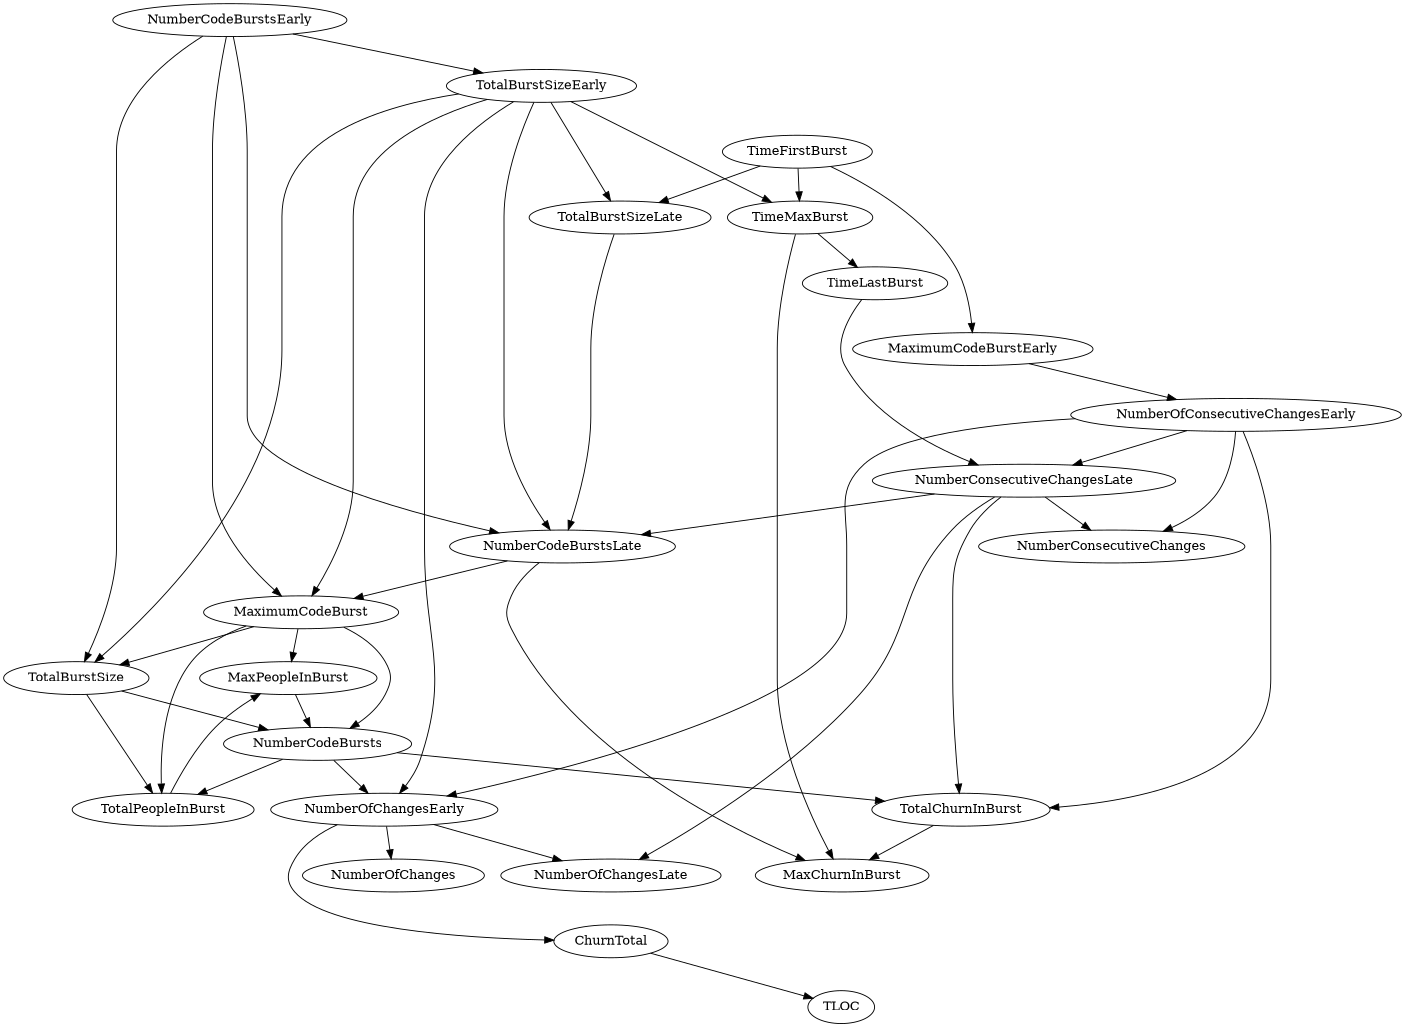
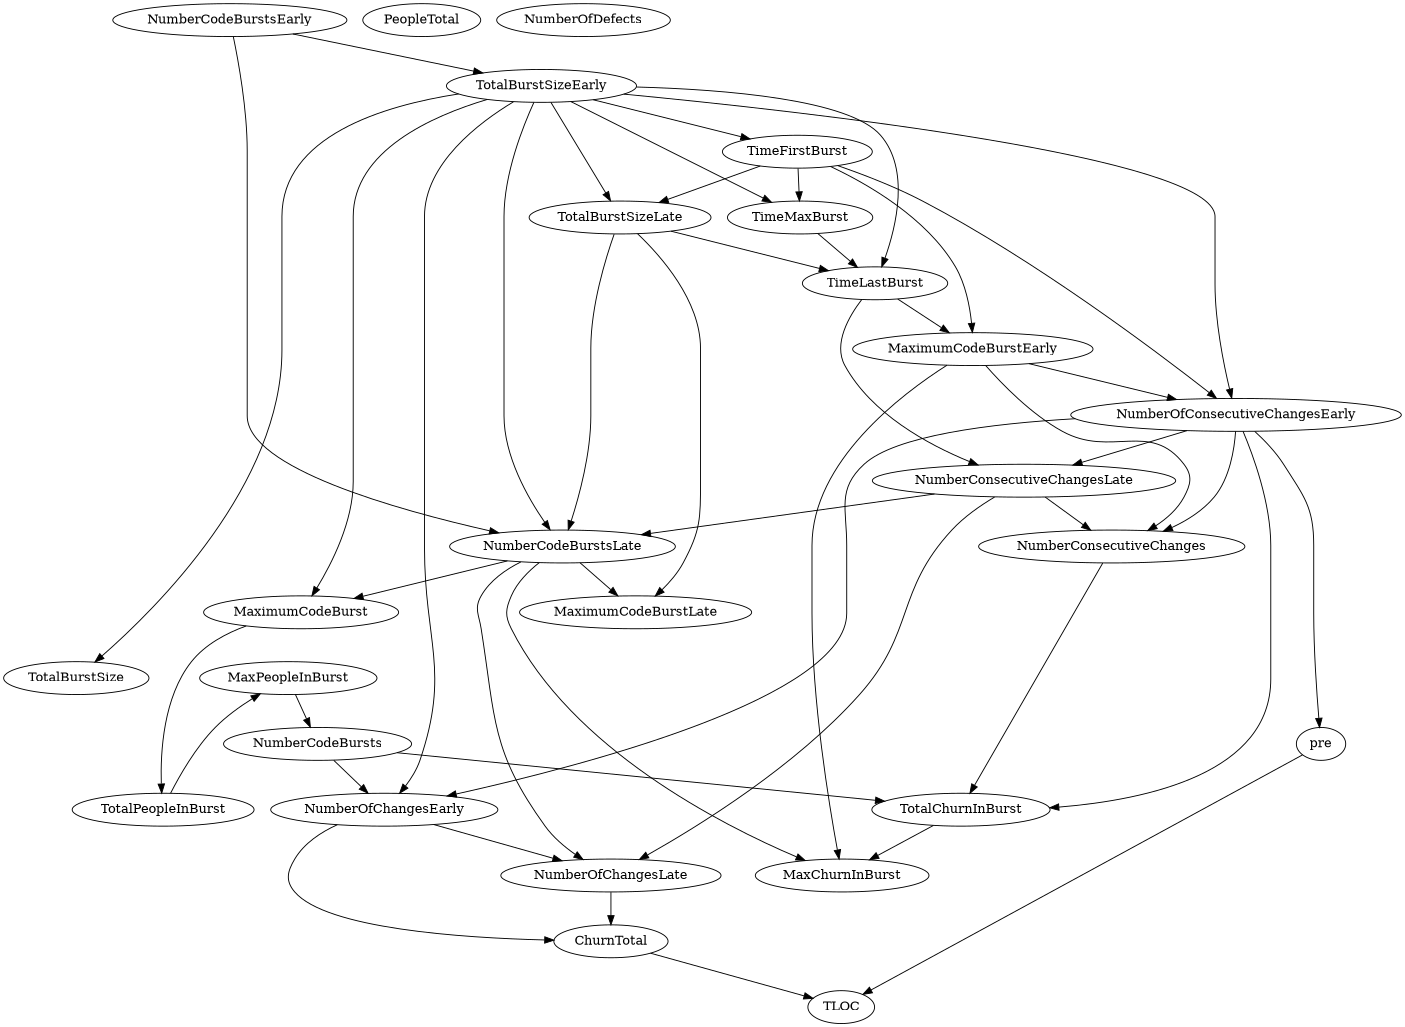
  digraph {
    MaxPeopleInBurst
    NumberCodeBursts
    NumberOfChangesEarly
    TotalChurnInBurst
    TotalPeopleInBurst
    TotalBurstSizeLate
+   MaximumCodeBurstLate
    NumberCodeBurstsLate
    TimeLastBurst
    NumberOfChangesLate
    MaxChurnInBurst
    MaximumCodeBurst
    MaximumCodeBurstEarly
    NumberOfConsecutiveChangesEarly
    NumberConsecutiveChanges
    NumberConsecutiveChangesLate
    ChurnTotal
    TotalBurstSize
    TLOC
-   NumberOfChanges
+   pre
    NumberCodeBurstsEarly
    TotalBurstSizeEarly
    TimeFirstBurst
    TimeMaxBurst
+   PeopleTotal
+   NumberOfDefects
    MaxPeopleInBurst -> NumberCodeBursts
    NumberCodeBursts -> NumberOfChangesEarly
    NumberCodeBursts -> TotalChurnInBurst
-   NumberCodeBursts -> TotalPeopleInBurst
    NumberOfChangesEarly -> NumberOfChangesLate
    NumberOfChangesEarly -> ChurnTotal
-   NumberOfChangesEarly -> NumberOfChanges
    TotalChurnInBurst -> MaxChurnInBurst
    TotalPeopleInBurst -> MaxPeopleInBurst
+   TotalBurstSizeLate -> MaximumCodeBurstLate
    TotalBurstSizeLate -> NumberCodeBurstsLate
+   TotalBurstSizeLate -> TimeLastBurst
+   NumberCodeBurstsLate -> MaximumCodeBurstLate
+   NumberCodeBurstsLate -> NumberOfChangesLate
    NumberCodeBurstsLate -> MaxChurnInBurst
    NumberCodeBurstsLate -> MaximumCodeBurst
+   TimeLastBurst -> MaximumCodeBurstEarly
    TimeLastBurst -> NumberConsecutiveChangesLate
-   MaximumCodeBurst -> MaxPeopleInBurst
-   MaximumCodeBurst -> NumberCodeBursts
+   NumberOfChangesLate -> ChurnTotal
    MaximumCodeBurst -> TotalPeopleInBurst
-   MaximumCodeBurst -> TotalBurstSize
-   TimeMaxBurst -> MaxChurnInBurst
+   MaximumCodeBurstEarly -> MaxChurnInBurst
    MaximumCodeBurstEarly -> NumberOfConsecutiveChangesEarly
+   MaximumCodeBurstEarly -> NumberConsecutiveChanges
    NumberOfConsecutiveChangesEarly -> NumberOfChangesEarly
    NumberOfConsecutiveChangesEarly -> TotalChurnInBurst
    NumberOfConsecutiveChangesEarly -> NumberConsecutiveChanges
    NumberOfConsecutiveChangesEarly -> NumberConsecutiveChangesLate
-   NumberConsecutiveChangesLate -> TotalChurnInBurst
+   NumberOfConsecutiveChangesEarly -> pre
+   NumberConsecutiveChanges -> TotalChurnInBurst
    NumberConsecutiveChangesLate -> NumberCodeBurstsLate
    NumberConsecutiveChangesLate -> NumberOfChangesLate
    NumberConsecutiveChangesLate -> NumberConsecutiveChanges
    ChurnTotal -> TLOC
-   TotalBurstSize -> NumberCodeBursts
-   TotalBurstSize -> TotalPeopleInBurst
+   pre -> TLOC
    NumberCodeBurstsEarly -> NumberCodeBurstsLate
-   NumberCodeBurstsEarly -> MaximumCodeBurst
-   NumberCodeBurstsEarly -> TotalBurstSize
    NumberCodeBurstsEarly -> TotalBurstSizeEarly
    TotalBurstSizeEarly -> NumberOfChangesEarly
    TotalBurstSizeEarly -> TotalBurstSizeLate
    TotalBurstSizeEarly -> NumberCodeBurstsLate
+   TotalBurstSizeEarly -> TimeLastBurst
    TotalBurstSizeEarly -> MaximumCodeBurst
+   TotalBurstSizeEarly -> NumberOfConsecutiveChangesEarly
    TotalBurstSizeEarly -> TotalBurstSize
+   TotalBurstSizeEarly -> TimeFirstBurst
    TotalBurstSizeEarly -> TimeMaxBurst
    TimeFirstBurst -> TotalBurstSizeLate
    TimeFirstBurst -> MaximumCodeBurstEarly
+   TimeFirstBurst -> NumberOfConsecutiveChangesEarly
    TimeFirstBurst -> TimeMaxBurst
    TimeMaxBurst -> TimeLastBurst
  }
